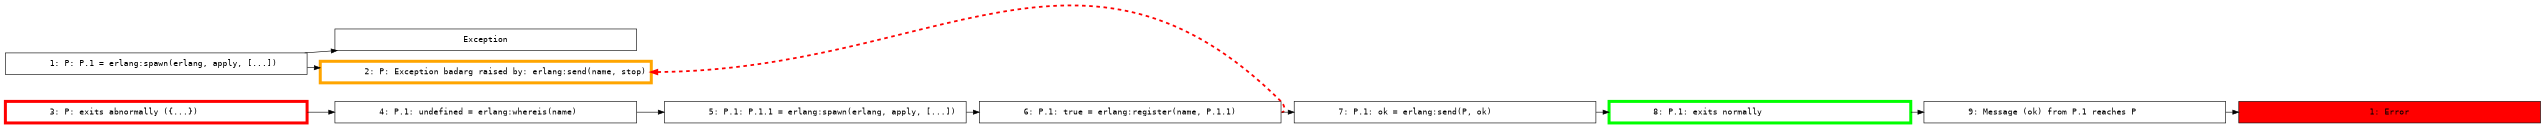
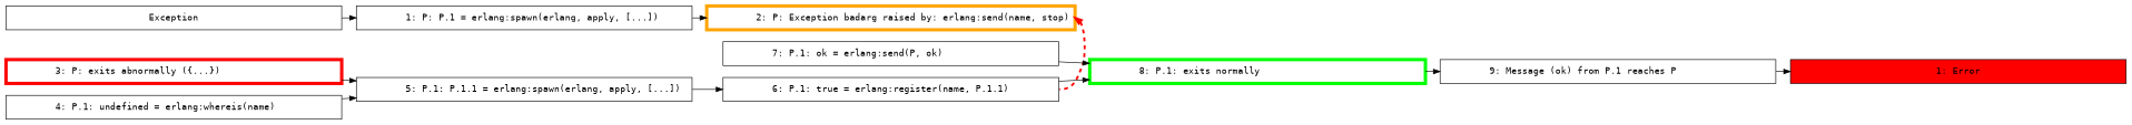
  digraph {
    rankdir=LR
    ranksep=0.3
    node [fontname=Monospace shape=box]
    edge [weight=1000]
    n1 [label=Exception width=7]
    n2 [label="        1: P: P.1 = erlang:spawn(erlang, apply, [...])\l" width=7]
    n3 [color=orange label="        2: P: Exception badarg raised by: erlang:send(name, stop)\l" penwidth=5 width=7]
    n4 [label="        6: P.1: true = erlang:register(name, P.1.1)\l" width=7]
    n5 [color=red label="        3: P: exits abnormally ({...})\l" penwidth=5 width=7]
    n6 [label="        4: P.1: undefined = erlang:whereis(name)\l" width=7]
    n7 [label="        7: P.1: ok = erlang:send(P, ok)\l" width=7]
    n8 [label="        5: P.1: P.1.1 = erlang:spawn(erlang, apply, [...])\l" width=7]
    n9 [color=lime label="        8: P.1: exits normally\l" penwidth=5 width=7]
    n10 [label="        9: Message (ok) from P.1 reaches P\l" width=7]
    n11 [fillcolor=red label="1: Error" style=filled width=7]
-   n2 -> n1
+   n1 -> n2
    n2 -> n3
    n3 -> n4 [color=red constraint=false dir=back headport=e penwidth=3 style=dashed tailport=e weight=""]
-   n4 -> n7
-   n5 -> n6
+   n4 -> n9
+   n5 -> n8
    n6 -> n8
    n7 -> n9
    n8 -> n4
    n9 -> n10
    n10 -> n11
  }
